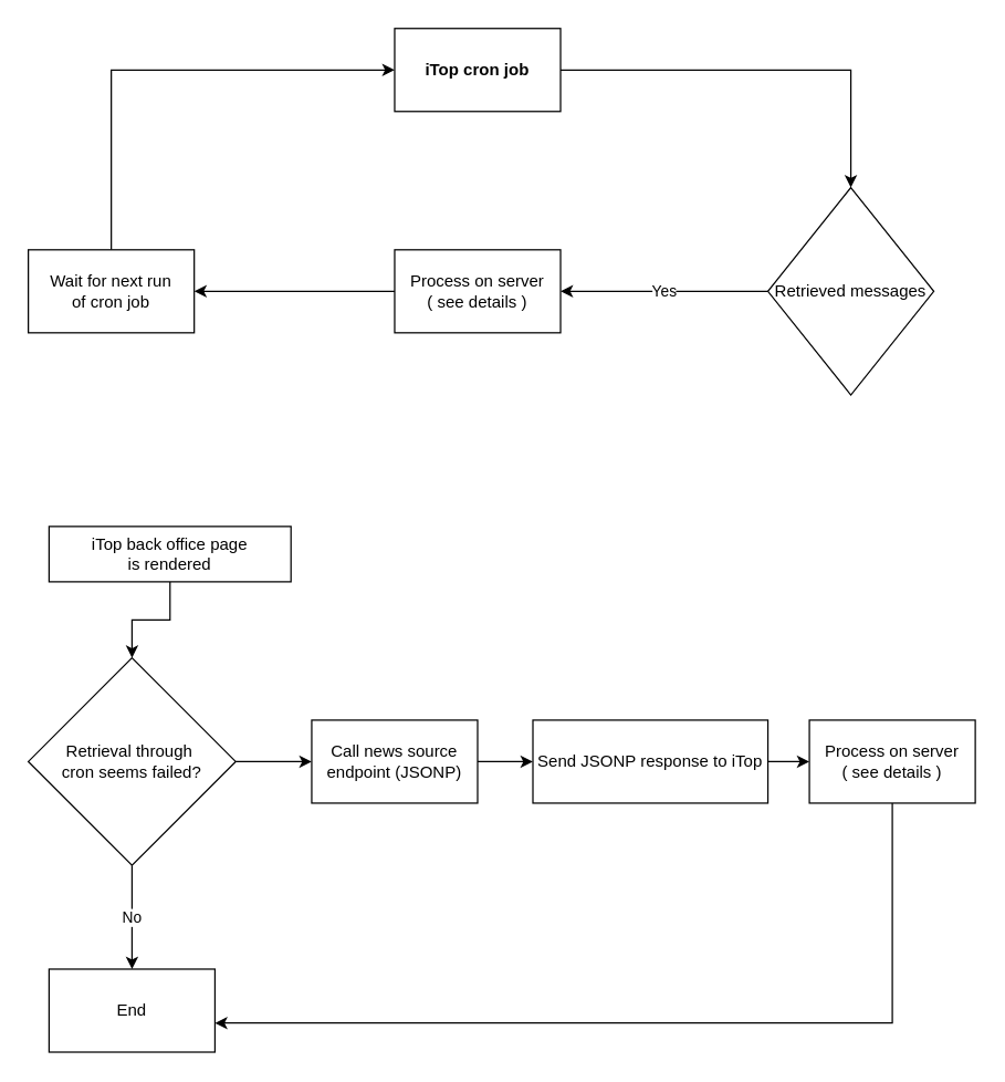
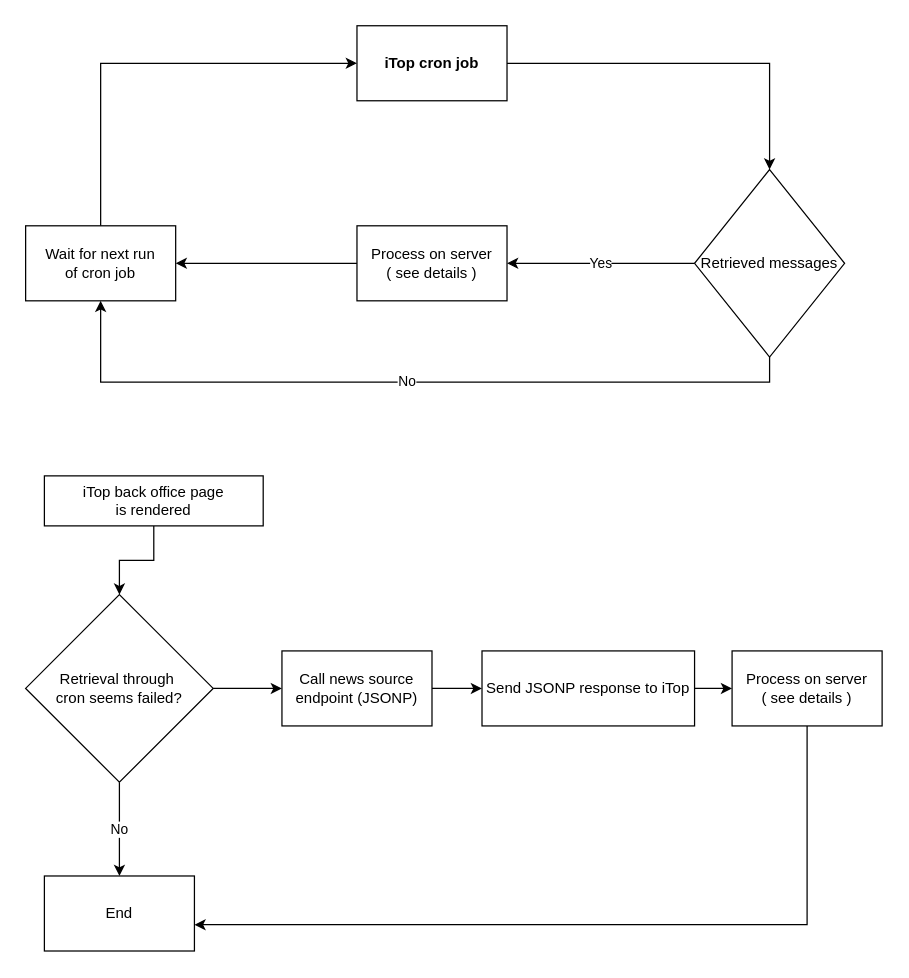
  <mxCell id="0" />
  <mxCell id="1" parent="0" />
  <mxCell id="2" value="" style="edgeStyle=orthogonalEdgeStyle;rounded=0;orthogonalLoop=1;jettySize=auto;html=1;" edge="1" parent="1" source="3" target="6"><mxGeometry relative="1" as="geometry" /></mxCell>
  <mxCell id="3" value="iTop cron job" style="rounded=0;whiteSpace=wrap;html=1;fontStyle=1" vertex="1" parent="1"><mxGeometry x="285" y="20" width="120" height="60" as="geometry" /></mxCell>
+ <mxCell id="4" value="No" style="edgeStyle=orthogonalEdgeStyle;rounded=0;orthogonalLoop=1;jettySize=auto;html=1;exitX=0.5;exitY=1;exitDx=0;exitDy=0;entryX=0.5;entryY=1;entryDx=0;entryDy=0;" edge="1" parent="1" source="6" target="8"><mxGeometry relative="1" as="geometry" /></mxCell>
  <mxCell id="5" value="Yes" style="edgeStyle=orthogonalEdgeStyle;rounded=0;orthogonalLoop=1;jettySize=auto;html=1;" edge="1" parent="1" source="6" target="16"><mxGeometry relative="1" as="geometry" /></mxCell>
  <mxCell id="6" value="Retrieved messages" style="rhombus;whiteSpace=wrap;html=1;" vertex="1" parent="1"><mxGeometry x="555" y="135" width="120" height="150" as="geometry" /></mxCell>
  <mxCell id="7" style="edgeStyle=orthogonalEdgeStyle;rounded=0;orthogonalLoop=1;jettySize=auto;html=1;exitX=0.5;exitY=0;exitDx=0;exitDy=0;entryX=0;entryY=0.5;entryDx=0;entryDy=0;" edge="1" parent="1" source="8" target="3"><mxGeometry relative="1" as="geometry" /></mxCell>
  <mxCell id="8" value="Wait for next run&lt;br&gt;of cron job" style="whiteSpace=wrap;html=1;" vertex="1" parent="1"><mxGeometry x="20" y="180" width="120" height="60" as="geometry" /></mxCell>
  <mxCell id="9" value="" style="edgeStyle=orthogonalEdgeStyle;rounded=0;orthogonalLoop=1;jettySize=auto;html=1;" edge="1" parent="1" source="10" target="13"><mxGeometry relative="1" as="geometry" /></mxCell>
  <mxCell id="10" value="iTop back office page&lt;br&gt;is rendered" style="rounded=0;whiteSpace=wrap;html=1;" vertex="1" parent="1"><mxGeometry x="35" y="380" width="175" height="40" as="geometry" /></mxCell>
  <mxCell id="11" value="No" style="edgeStyle=orthogonalEdgeStyle;rounded=0;orthogonalLoop=1;jettySize=auto;html=1;" edge="1" parent="1" source="13" target="14"><mxGeometry relative="1" as="geometry" /></mxCell>
  <mxCell id="12" value="" style="edgeStyle=orthogonalEdgeStyle;rounded=0;orthogonalLoop=1;jettySize=auto;html=1;" edge="1" parent="1" source="13" target="18"><mxGeometry relative="1" as="geometry" /></mxCell>
  <mxCell id="13" value="Retrieval through&amp;nbsp;&lt;br&gt;cron seems failed?" style="rhombus;whiteSpace=wrap;html=1;rounded=0;" vertex="1" parent="1"><mxGeometry x="20" y="475" width="150" height="150" as="geometry" /></mxCell>
  <mxCell id="14" value="End" style="whiteSpace=wrap;html=1;rounded=0;" vertex="1" parent="1"><mxGeometry x="35" y="700" width="120" height="60" as="geometry" /></mxCell>
  <mxCell id="15" style="edgeStyle=orthogonalEdgeStyle;rounded=0;orthogonalLoop=1;jettySize=auto;html=1;exitX=0;exitY=0.5;exitDx=0;exitDy=0;entryX=1;entryY=0.5;entryDx=0;entryDy=0;" edge="1" parent="1" source="16" target="8"><mxGeometry relative="1" as="geometry"><mxPoint x="205" y="210" as="targetPoint" /></mxGeometry></mxCell>
  <mxCell id="16" value="Process on server&lt;br&gt;( see details )" style="whiteSpace=wrap;html=1;" vertex="1" parent="1"><mxGeometry x="285" y="180" width="120" height="60" as="geometry" /></mxCell>
  <mxCell id="17" value="" style="edgeStyle=orthogonalEdgeStyle;rounded=0;orthogonalLoop=1;jettySize=auto;html=1;" edge="1" parent="1" source="18" target="20"><mxGeometry relative="1" as="geometry" /></mxCell>
  <mxCell id="18" value="Call news source endpoint (JSONP)" style="whiteSpace=wrap;html=1;rounded=0;" vertex="1" parent="1"><mxGeometry x="225" y="520" width="120" height="60" as="geometry" /></mxCell>
  <mxCell id="19" value="" style="edgeStyle=orthogonalEdgeStyle;rounded=0;orthogonalLoop=1;jettySize=auto;html=1;" edge="1" parent="1" source="20" target="22"><mxGeometry relative="1" as="geometry" /></mxCell>
  <mxCell id="20" value="Send JSONP response to iTop" style="whiteSpace=wrap;html=1;rounded=0;" vertex="1" parent="1"><mxGeometry x="385" y="520" width="170" height="60" as="geometry" /></mxCell>
  <mxCell id="21" style="edgeStyle=orthogonalEdgeStyle;rounded=0;orthogonalLoop=1;jettySize=auto;html=1;exitX=0.5;exitY=1;exitDx=0;exitDy=0;entryX=1;entryY=0.65;entryDx=0;entryDy=0;entryPerimeter=0;" edge="1" parent="1" source="22" target="14"><mxGeometry relative="1" as="geometry" /></mxCell>
  <mxCell id="22" value="Process on server&lt;br&gt;( see details )" style="whiteSpace=wrap;html=1;" vertex="1" parent="1"><mxGeometry x="585" y="520" width="120" height="60" as="geometry" /></mxCell>
